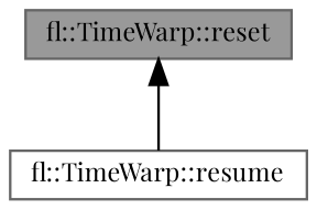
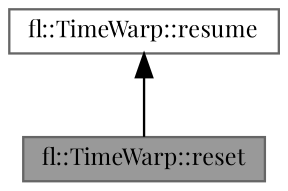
  digraph {
    rankdir=TB
    fontname="Playfair Display"
    node [fontname="Playfair Display" fontsize=10 shape=box style=filled]
    n1 [color=gray40 fillcolor=grey60 fontcolor=black height=0.2 label="fl::TimeWarp::reset" width=0.4]
    n2 [color=grey40 fillcolor=white height=0.2 label="fl::TimeWarp::resume" width=0.4]
-   n1 -> n2 [color=black dir=back fontname="Playfair Display" fontsize=10 labelfontname=Helvetica labelfontsize=10 style=solid]
+   n2 -> n1 [color=black dir=back fontname="Playfair Display" fontsize=10 labelfontname=Helvetica labelfontsize=10 style=solid]
  }
